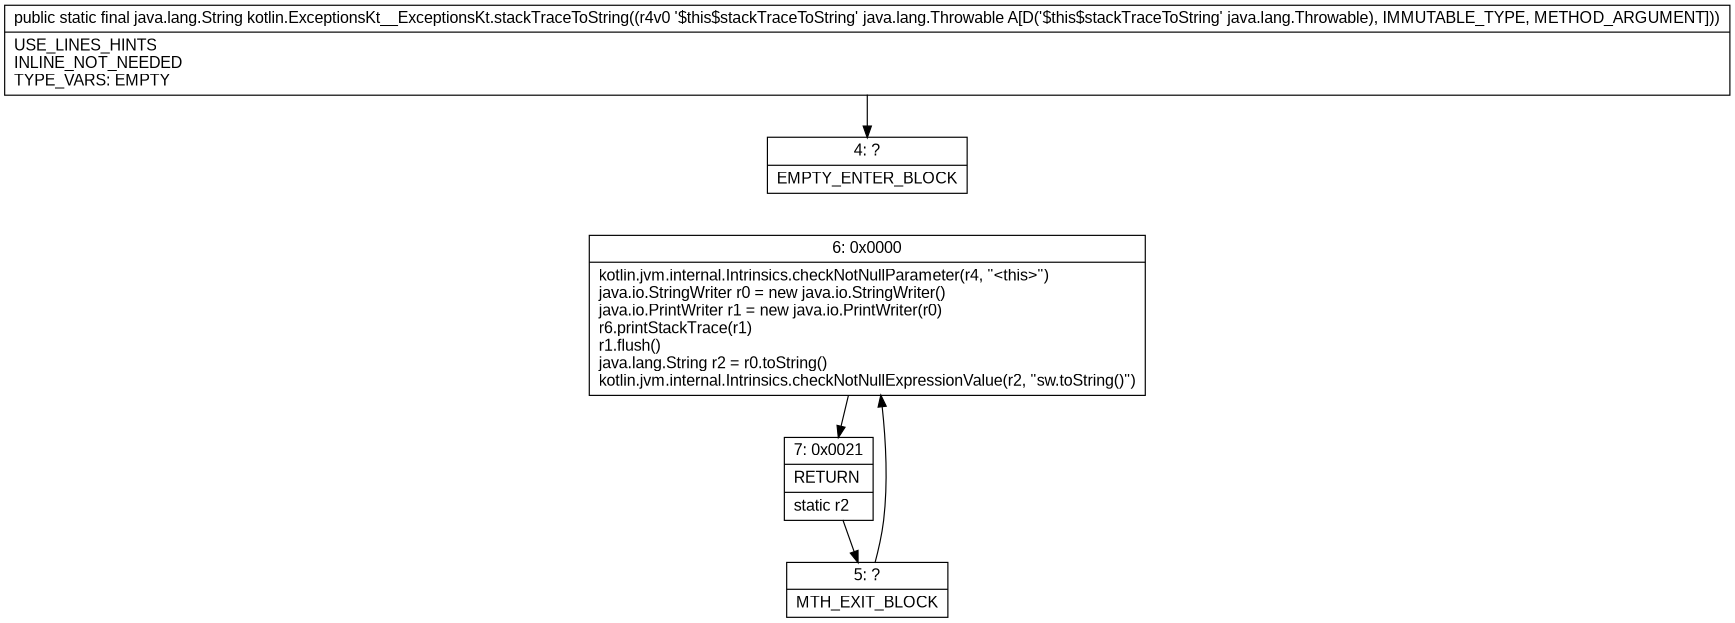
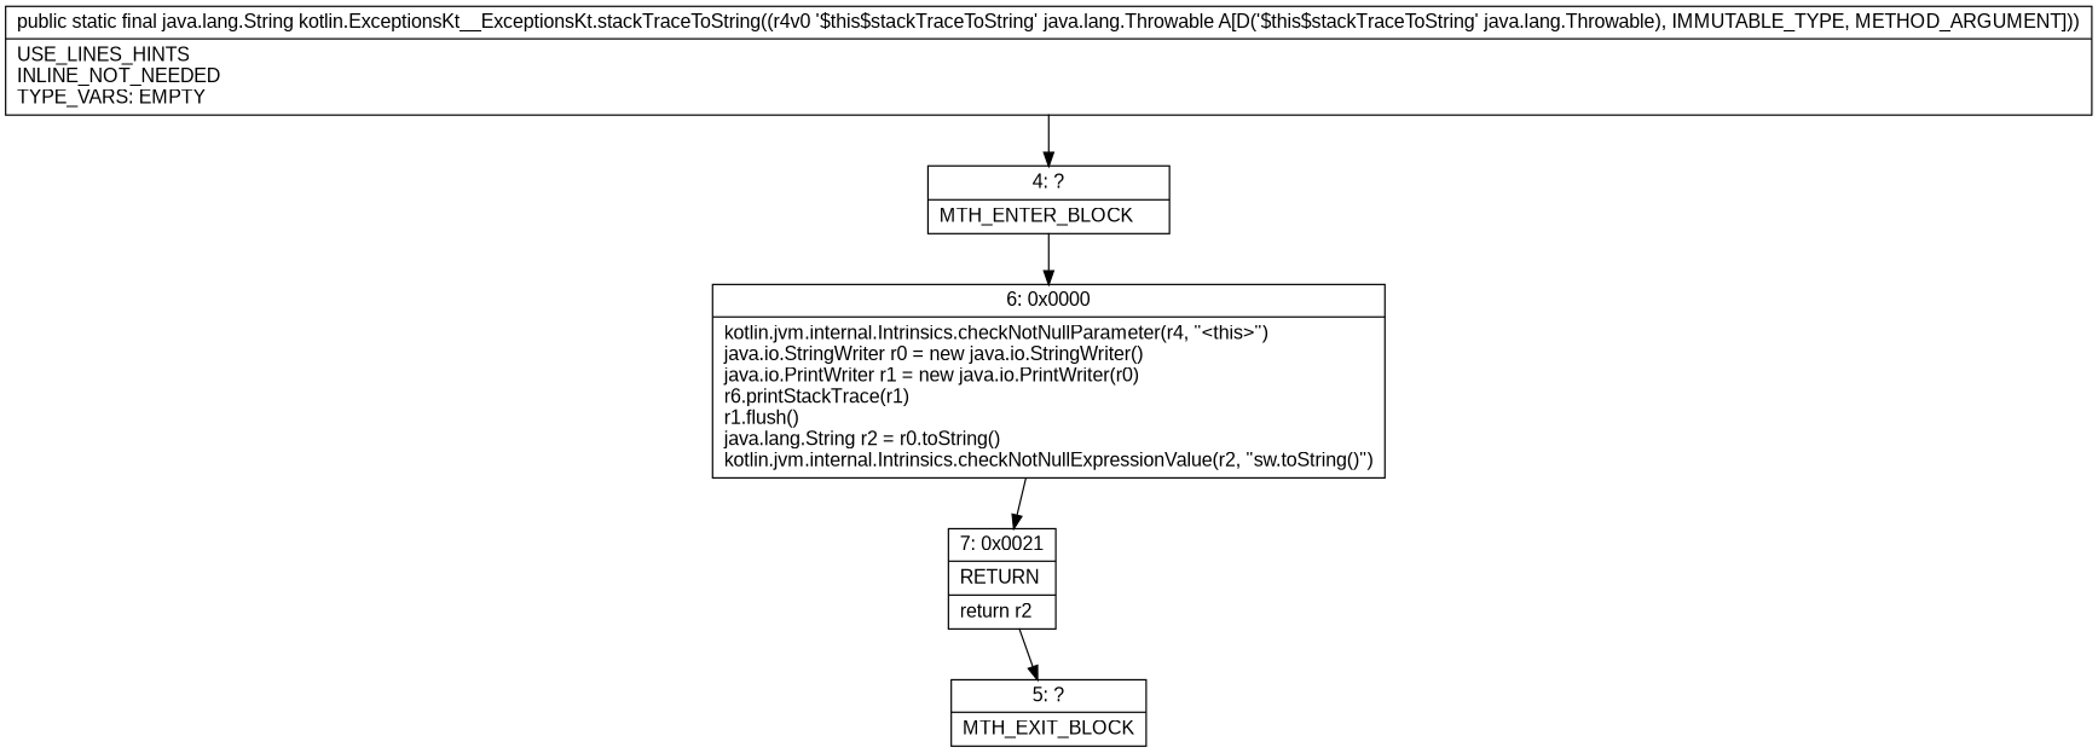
  digraph {
    fontname="Liberation Sans"
    node [fontname="Liberation Sans" shape=record]
    edge [fontname="Liberation Sans"]
-   n1 [label="{4\:\ ?|EMPTY_ENTER_BLOCK\l}"]
+   n1 [label="{4\:\ ?|MTH_ENTER_BLOCK\l}"]
    n2 [label="{6\:\ 0x0000|kotlin.jvm.internal.Intrinsics.checkNotNullParameter(r4, \"\<this\>\")\ljava.io.StringWriter r0 = new java.io.StringWriter()\ljava.io.PrintWriter r1 = new java.io.PrintWriter(r0)\lr6.printStackTrace(r1)\lr1.flush()\ljava.lang.String r2 = r0.toString()\lkotlin.jvm.internal.Intrinsics.checkNotNullExpressionValue(r2, \"sw.toString()\")\l}"]
-   n3 [label="{7\:\ 0x0021|RETURN\l|static r2\l}"]
+   n3 [label="{7\:\ 0x0021|RETURN\l|return r2\l}"]
    n4 [label="{5\:\ ?|MTH_EXIT_BLOCK\l}"]
    n5 [label="{public static final java.lang.String kotlin.ExceptionsKt__ExceptionsKt.stackTraceToString((r4v0 '$this$stackTraceToString' java.lang.Throwable A[D('$this$stackTraceToString' java.lang.Throwable), IMMUTABLE_TYPE, METHOD_ARGUMENT]))  | USE_LINES_HINTS\lINLINE_NOT_NEEDED\lTYPE_VARS: EMPTY\l}"]
-   n4 -> n2
+   n1 -> n2
    n2 -> n3
    n3 -> n4
    n5 -> n1
  }
